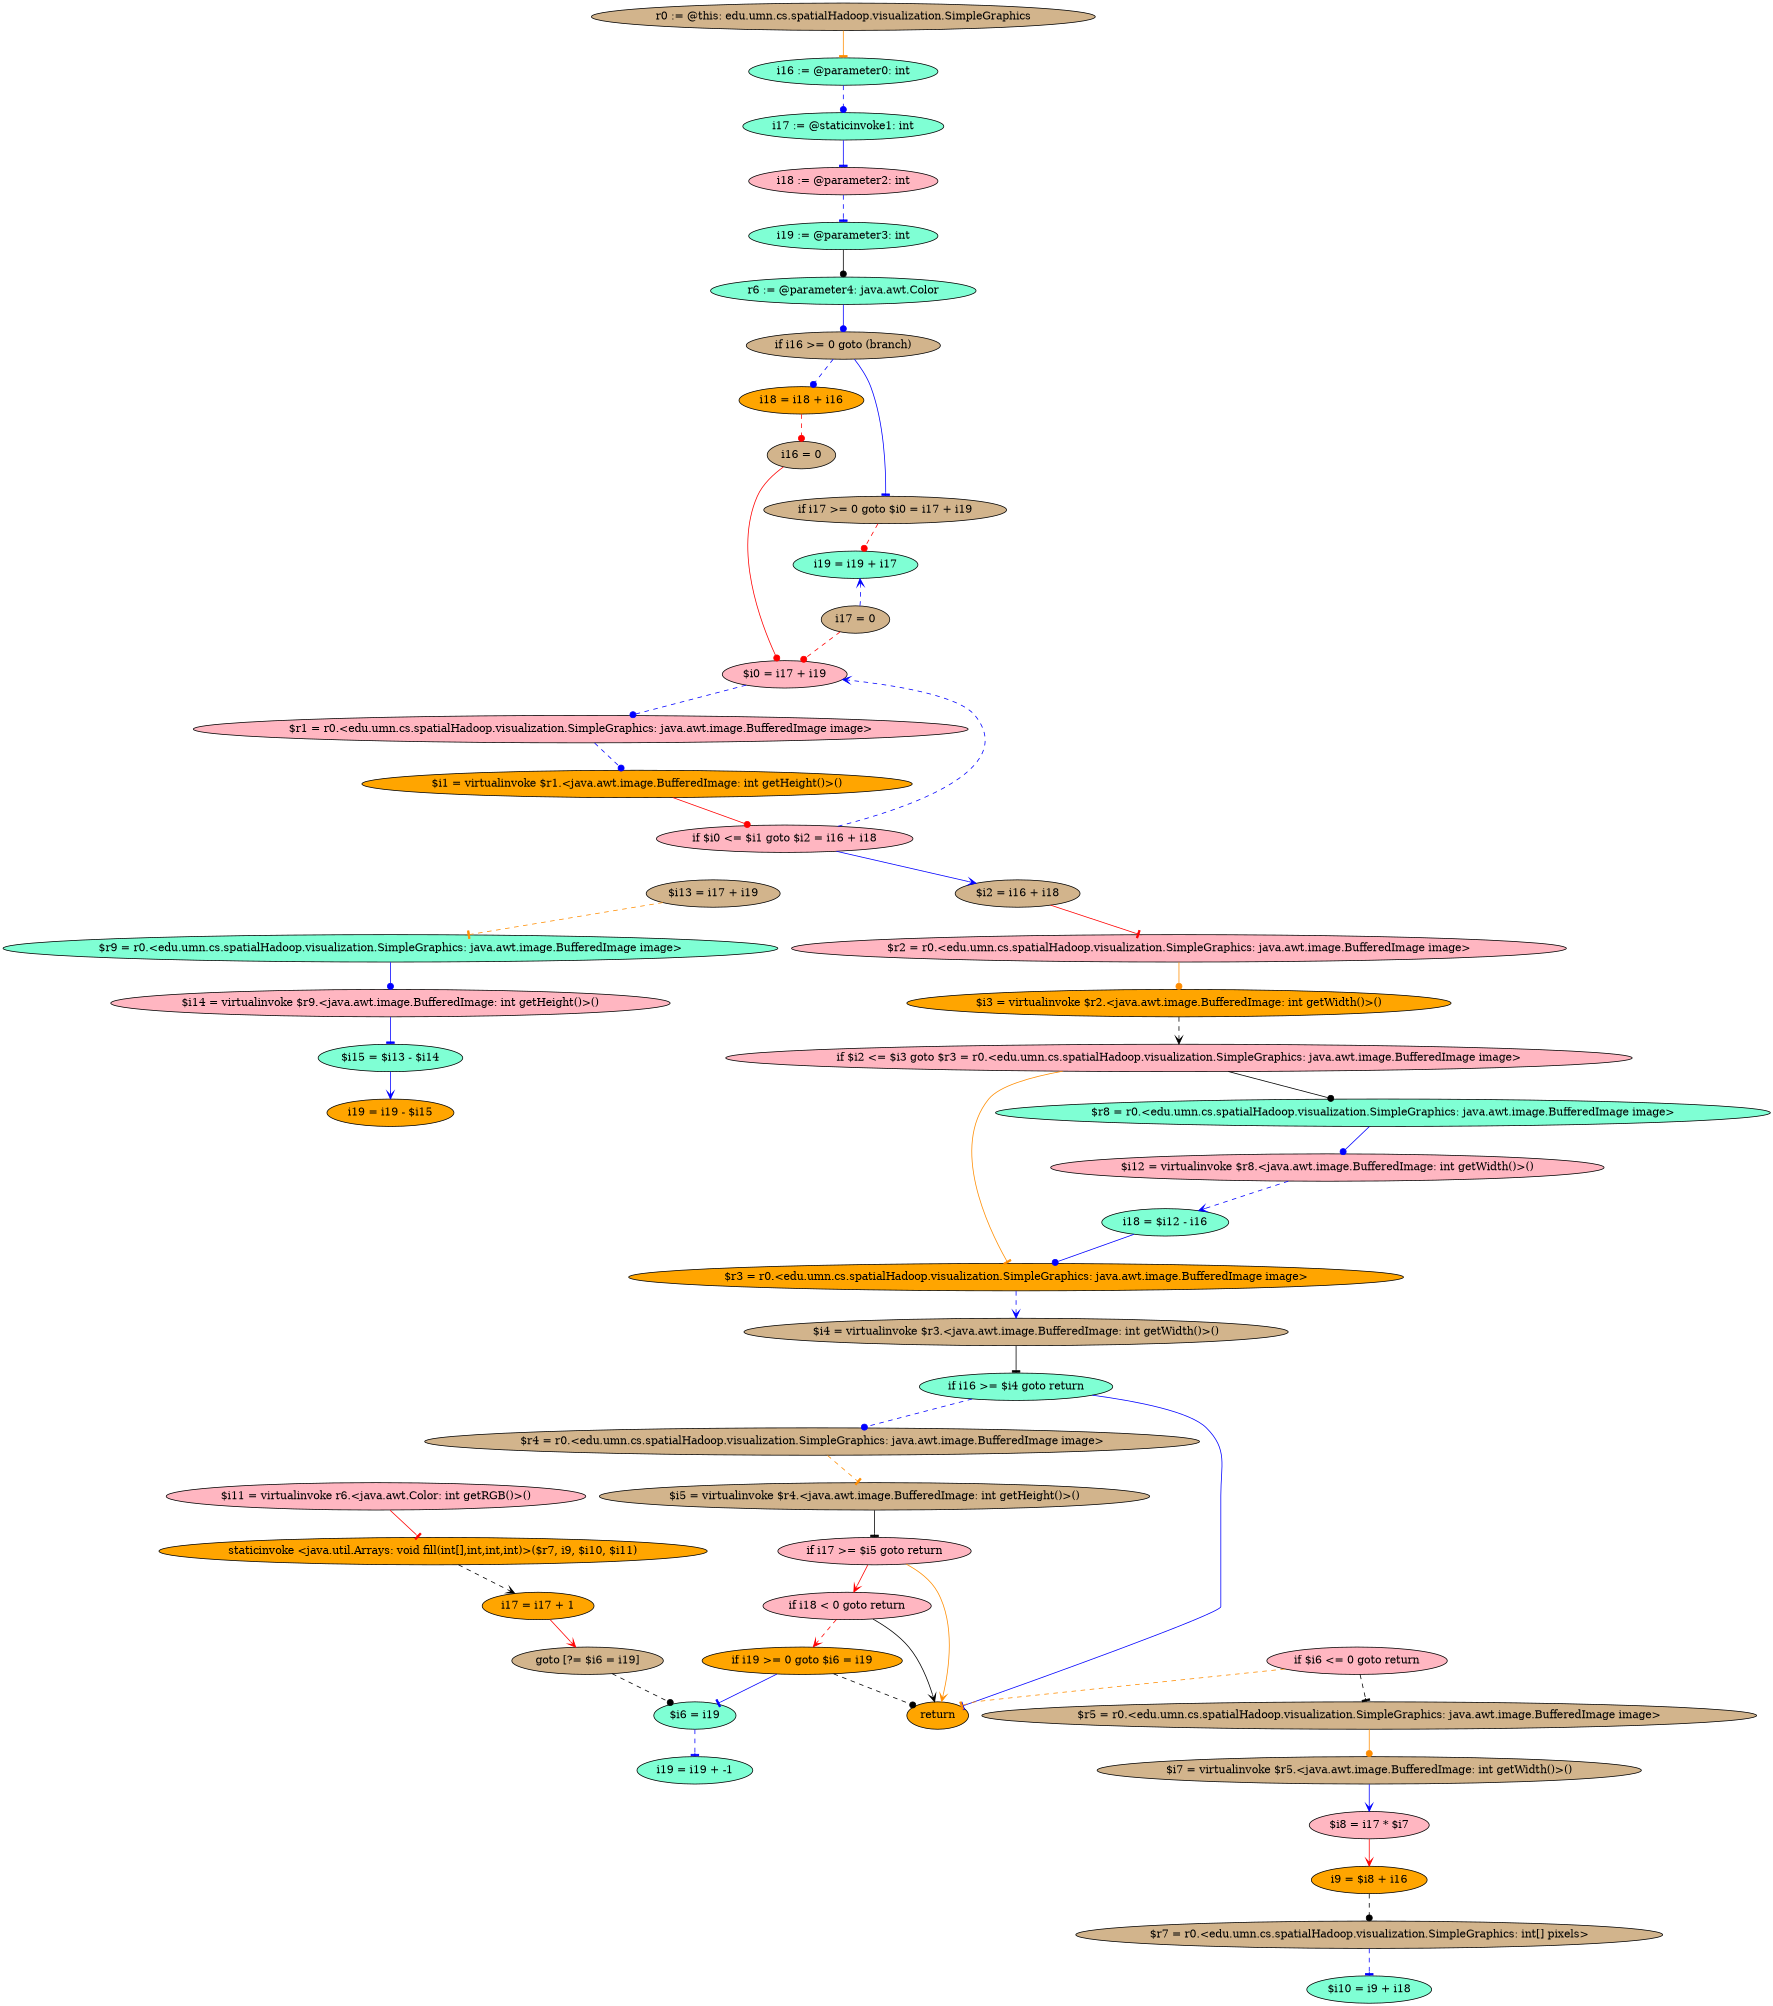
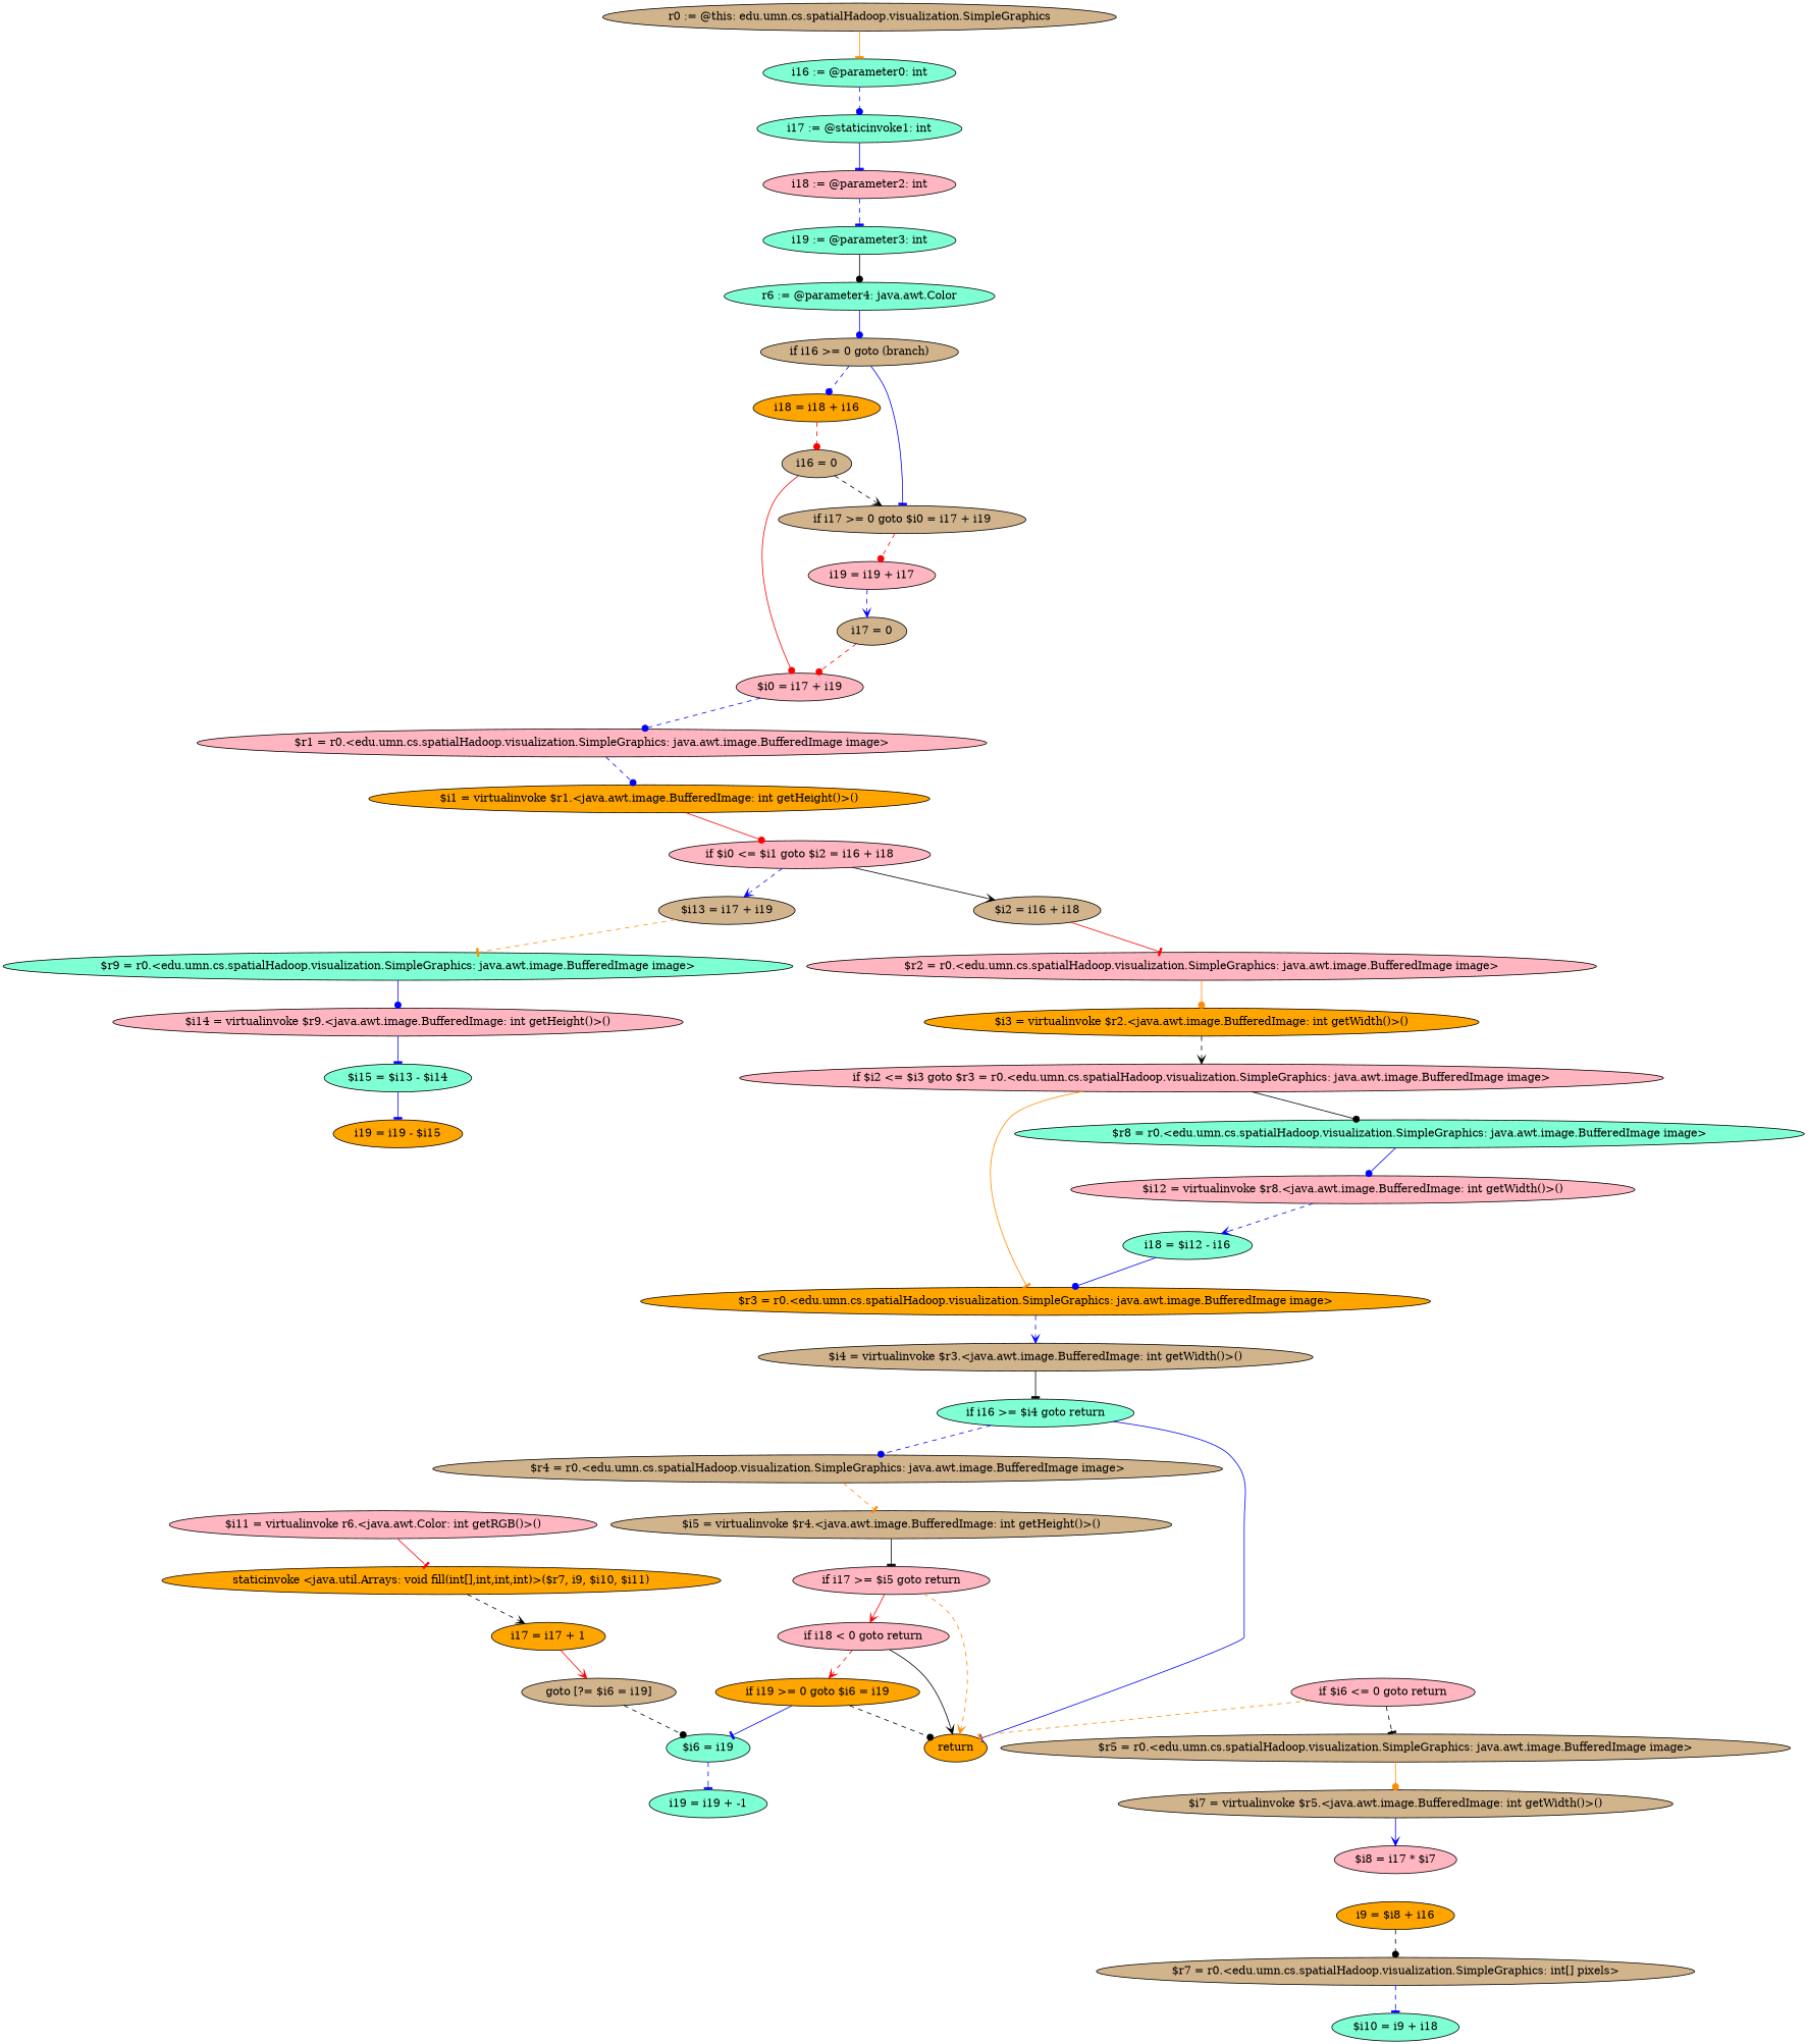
  digraph {
    node [fillcolor=tan style=filled]
    edge [arrowhead=dot color=blue style=solid]
    "i16 := @parameter0: int" [fillcolor=aquamarine]
    "r0 := @this: edu.umn.cs.spatialHadoop.visualization.SimpleGraphics"
    n3 [fillcolor=aquamarine label="i17 := @staticinvoke1: int"]
    "i18 := @parameter2: int" [fillcolor=lightpink]
    "i19 := @parameter3: int" [fillcolor=aquamarine]
    "r6 := @parameter4: java.awt.Color" [fillcolor=aquamarine]
    "if i16 >= 0 goto (branch)"
    "i18 = i18 + i16" [fillcolor=orange]
    "if i17 >= 0 goto $i0 = i17 + i19"
    "i16 = 0"
-   "i19 = i19 + i17" [fillcolor=aquamarine]
+   "i19 = i19 + i17" [fillcolor=lightpink]
    "$i0 = i17 + i19" [fillcolor=lightpink]
    "i17 = 0"
    "$r1 = r0.<edu.umn.cs.spatialHadoop.visualization.SimpleGraphics: java.awt.image.BufferedImage image>" [fillcolor=lightpink]
    "$i1 = virtualinvoke $r1.<java.awt.image.BufferedImage: int getHeight()>()" [fillcolor=orange]
    "if $i0 <= $i1 goto $i2 = i16 + i18" [fillcolor=lightpink]
    "$i13 = i17 + i19"
    "$i2 = i16 + i18"
    "$r9 = r0.<edu.umn.cs.spatialHadoop.visualization.SimpleGraphics: java.awt.image.BufferedImage image>" [fillcolor=aquamarine]
    "$r2 = r0.<edu.umn.cs.spatialHadoop.visualization.SimpleGraphics: java.awt.image.BufferedImage image>" [fillcolor=lightpink]
    "$i14 = virtualinvoke $r9.<java.awt.image.BufferedImage: int getHeight()>()" [fillcolor=lightpink]
    "$i15 = $i13 - $i14" [fillcolor=aquamarine]
    "i19 = i19 - $i15" [fillcolor=orange]
    "$i3 = virtualinvoke $r2.<java.awt.image.BufferedImage: int getWidth()>()" [fillcolor=orange]
    "if $i2 <= $i3 goto $r3 = r0.<edu.umn.cs.spatialHadoop.visualization.SimpleGraphics: java.awt.image.BufferedImage image>" [fillcolor=lightpink]
    "$r8 = r0.<edu.umn.cs.spatialHadoop.visualization.SimpleGraphics: java.awt.image.BufferedImage image>" [fillcolor=aquamarine]
    "$r3 = r0.<edu.umn.cs.spatialHadoop.visualization.SimpleGraphics: java.awt.image.BufferedImage image>" [fillcolor=orange]
    "$i12 = virtualinvoke $r8.<java.awt.image.BufferedImage: int getWidth()>()" [fillcolor=lightpink]
    "$i4 = virtualinvoke $r3.<java.awt.image.BufferedImage: int getWidth()>()"
    "i18 = $i12 - i16" [fillcolor=aquamarine]
    "if i16 >= $i4 goto return" [fillcolor=aquamarine]
    "$r4 = r0.<edu.umn.cs.spatialHadoop.visualization.SimpleGraphics: java.awt.image.BufferedImage image>"
    return [fillcolor=orange]
    "$i5 = virtualinvoke $r4.<java.awt.image.BufferedImage: int getHeight()>()"
    "if i17 >= $i5 goto return" [fillcolor=lightpink]
    "if i18 < 0 goto return" [fillcolor=lightpink]
    "if i19 >= 0 goto $i6 = i19" [fillcolor=orange]
    "$i6 = i19" [fillcolor=aquamarine]
    "i19 = i19 + -1" [fillcolor=aquamarine]
    "if $i6 <= 0 goto return" [fillcolor=lightpink]
    "$r5 = r0.<edu.umn.cs.spatialHadoop.visualization.SimpleGraphics: java.awt.image.BufferedImage image>"
    "$i7 = virtualinvoke $r5.<java.awt.image.BufferedImage: int getWidth()>()"
    "$i8 = i17 * $i7" [fillcolor=lightpink]
    "i9 = $i8 + i16" [fillcolor=orange]
    "$r7 = r0.<edu.umn.cs.spatialHadoop.visualization.SimpleGraphics: int[] pixels>"
    "$i10 = i9 + i18" [fillcolor=aquamarine]
    "$i11 = virtualinvoke r6.<java.awt.Color: int getRGB()>()" [fillcolor=lightpink]
    "staticinvoke <java.util.Arrays: void fill(int[],int,int,int)>($r7, i9, $i10, $i11)" [fillcolor=orange]
    "i17 = i17 + 1" [fillcolor=orange]
    "goto [?= $i6 = i19]"
    "i16 := @parameter0: int" -> n3 [style=dashed]
    "r0 := @this: edu.umn.cs.spatialHadoop.visualization.SimpleGraphics" -> "i16 := @parameter0: int" [arrowhead=tee color=darkorange]
    n3 -> "i18 := @parameter2: int" [arrowhead=tee]
    "i18 := @parameter2: int" -> "i19 := @parameter3: int" [arrowhead=tee style=dashed]
    "i19 := @parameter3: int" -> "r6 := @parameter4: java.awt.Color" [color=black]
    "r6 := @parameter4: java.awt.Color" -> "if i16 >= 0 goto (branch)"
    "if i16 >= 0 goto (branch)" -> "i18 = i18 + i16" [style=dashed]
    "if i16 >= 0 goto (branch)" -> "if i17 >= 0 goto $i0 = i17 + i19" [arrowhead=tee]
    "i18 = i18 + i16" -> "i16 = 0" [color=red style=dashed]
    "if i17 >= 0 goto $i0 = i17 + i19" -> "i19 = i19 + i17" [color=red style=dashed]
+   "i16 = 0" -> "if i17 >= 0 goto $i0 = i17 + i19" [arrowhead=vee color=black style=dashed]
    "i16 = 0" -> "$i0 = i17 + i19" [color=red]
-   "i17 = 0" -> "i19 = i19 + i17" [arrowhead=vee style=dashed]
+   "i19 = i19 + i17" -> "i17 = 0" [arrowhead=vee style=dashed]
    "$i0 = i17 + i19" -> "$r1 = r0.<edu.umn.cs.spatialHadoop.visualization.SimpleGraphics: java.awt.image.BufferedImage image>" [style=dashed]
    "i17 = 0" -> "$i0 = i17 + i19" [color=red style=dashed]
    "$r1 = r0.<edu.umn.cs.spatialHadoop.visualization.SimpleGraphics: java.awt.image.BufferedImage image>" -> "$i1 = virtualinvoke $r1.<java.awt.image.BufferedImage: int getHeight()>()" [style=dashed]
    "$i1 = virtualinvoke $r1.<java.awt.image.BufferedImage: int getHeight()>()" -> "if $i0 <= $i1 goto $i2 = i16 + i18" [color=red]
-   "if $i0 <= $i1 goto $i2 = i16 + i18" -> "$i0 = i17 + i19" [arrowhead=vee style=dashed]
-   "if $i0 <= $i1 goto $i2 = i16 + i18" -> "$i2 = i16 + i18" [arrowhead=vee]
+   "if $i0 <= $i1 goto $i2 = i16 + i18" -> "$i13 = i17 + i19" [arrowhead=vee style=dashed]
+   "if $i0 <= $i1 goto $i2 = i16 + i18" -> "$i2 = i16 + i18" [arrowhead=vee color=black]
    "$i13 = i17 + i19" -> "$r9 = r0.<edu.umn.cs.spatialHadoop.visualization.SimpleGraphics: java.awt.image.BufferedImage image>" [arrowhead=tee color=darkorange style=dashed]
    "$i2 = i16 + i18" -> "$r2 = r0.<edu.umn.cs.spatialHadoop.visualization.SimpleGraphics: java.awt.image.BufferedImage image>" [arrowhead=tee color=red]
    "$r9 = r0.<edu.umn.cs.spatialHadoop.visualization.SimpleGraphics: java.awt.image.BufferedImage image>" -> "$i14 = virtualinvoke $r9.<java.awt.image.BufferedImage: int getHeight()>()"
    "$r2 = r0.<edu.umn.cs.spatialHadoop.visualization.SimpleGraphics: java.awt.image.BufferedImage image>" -> "$i3 = virtualinvoke $r2.<java.awt.image.BufferedImage: int getWidth()>()" [color=darkorange]
    "$i14 = virtualinvoke $r9.<java.awt.image.BufferedImage: int getHeight()>()" -> "$i15 = $i13 - $i14" [arrowhead=tee]
-   "$i15 = $i13 - $i14" -> "i19 = i19 - $i15" [arrowhead=vee]
+   "$i15 = $i13 - $i14" -> "i19 = i19 - $i15" [arrowhead=tee]
    "$i3 = virtualinvoke $r2.<java.awt.image.BufferedImage: int getWidth()>()" -> "if $i2 <= $i3 goto $r3 = r0.<edu.umn.cs.spatialHadoop.visualization.SimpleGraphics: java.awt.image.BufferedImage image>" [arrowhead=vee color=black style=dashed]
    "if $i2 <= $i3 goto $r3 = r0.<edu.umn.cs.spatialHadoop.visualization.SimpleGraphics: java.awt.image.BufferedImage image>" -> "$r8 = r0.<edu.umn.cs.spatialHadoop.visualization.SimpleGraphics: java.awt.image.BufferedImage image>" [color=black]
    "if $i2 <= $i3 goto $r3 = r0.<edu.umn.cs.spatialHadoop.visualization.SimpleGraphics: java.awt.image.BufferedImage image>" -> "$r3 = r0.<edu.umn.cs.spatialHadoop.visualization.SimpleGraphics: java.awt.image.BufferedImage image>" [arrowhead=tee color=darkorange]
    "$r8 = r0.<edu.umn.cs.spatialHadoop.visualization.SimpleGraphics: java.awt.image.BufferedImage image>" -> "$i12 = virtualinvoke $r8.<java.awt.image.BufferedImage: int getWidth()>()"
    "$r3 = r0.<edu.umn.cs.spatialHadoop.visualization.SimpleGraphics: java.awt.image.BufferedImage image>" -> "$i4 = virtualinvoke $r3.<java.awt.image.BufferedImage: int getWidth()>()" [arrowhead=vee style=dashed]
    "$i12 = virtualinvoke $r8.<java.awt.image.BufferedImage: int getWidth()>()" -> "i18 = $i12 - i16" [arrowhead=vee style=dashed]
    "$i4 = virtualinvoke $r3.<java.awt.image.BufferedImage: int getWidth()>()" -> "if i16 >= $i4 goto return" [arrowhead=tee color=black]
    "i18 = $i12 - i16" -> "$r3 = r0.<edu.umn.cs.spatialHadoop.visualization.SimpleGraphics: java.awt.image.BufferedImage image>"
    "if i16 >= $i4 goto return" -> "$r4 = r0.<edu.umn.cs.spatialHadoop.visualization.SimpleGraphics: java.awt.image.BufferedImage image>" [style=dashed]
    "if i16 >= $i4 goto return" -> return [arrowhead=tee]
    "$r4 = r0.<edu.umn.cs.spatialHadoop.visualization.SimpleGraphics: java.awt.image.BufferedImage image>" -> "$i5 = virtualinvoke $r4.<java.awt.image.BufferedImage: int getHeight()>()" [arrowhead=tee color=darkorange style=dashed]
    "$i5 = virtualinvoke $r4.<java.awt.image.BufferedImage: int getHeight()>()" -> "if i17 >= $i5 goto return" [arrowhead=tee color=black]
-   "if i17 >= $i5 goto return" -> return [arrowhead=vee color=darkorange]
+   "if i17 >= $i5 goto return" -> return [arrowhead=vee color=darkorange style=dashed]
    "if i17 >= $i5 goto return" -> "if i18 < 0 goto return" [arrowhead=vee color=red]
    "if i18 < 0 goto return" -> return [arrowhead=vee color=black]
    "if i18 < 0 goto return" -> "if i19 >= 0 goto $i6 = i19" [arrowhead=vee color=red style=dashed]
    "if i19 >= 0 goto $i6 = i19" -> return [color=black style=dashed]
    "if i19 >= 0 goto $i6 = i19" -> "$i6 = i19" [arrowhead=tee]
    "$i6 = i19" -> "i19 = i19 + -1" [arrowhead=tee style=dashed]
    "if $i6 <= 0 goto return" -> return [arrowhead=tee color=darkorange style=dashed]
    "if $i6 <= 0 goto return" -> "$r5 = r0.<edu.umn.cs.spatialHadoop.visualization.SimpleGraphics: java.awt.image.BufferedImage image>" [arrowhead=tee color=black style=dashed]
    "$r5 = r0.<edu.umn.cs.spatialHadoop.visualization.SimpleGraphics: java.awt.image.BufferedImage image>" -> "$i7 = virtualinvoke $r5.<java.awt.image.BufferedImage: int getWidth()>()" [color=darkorange]
    "$i7 = virtualinvoke $r5.<java.awt.image.BufferedImage: int getWidth()>()" -> "$i8 = i17 * $i7" [arrowhead=vee]
-   "$i8 = i17 * $i7" -> "i9 = $i8 + i16" [arrowhead=vee color=red]
    "i9 = $i8 + i16" -> "$r7 = r0.<edu.umn.cs.spatialHadoop.visualization.SimpleGraphics: int[] pixels>" [color=black style=dashed]
    "$r7 = r0.<edu.umn.cs.spatialHadoop.visualization.SimpleGraphics: int[] pixels>" -> "$i10 = i9 + i18" [arrowhead=tee style=dashed]
    "$i11 = virtualinvoke r6.<java.awt.Color: int getRGB()>()" -> "staticinvoke <java.util.Arrays: void fill(int[],int,int,int)>($r7, i9, $i10, $i11)" [arrowhead=tee color=red]
    "staticinvoke <java.util.Arrays: void fill(int[],int,int,int)>($r7, i9, $i10, $i11)" -> "i17 = i17 + 1" [arrowhead=vee color=black style=dashed]
    "i17 = i17 + 1" -> "goto [?= $i6 = i19]" [arrowhead=vee color=red]
    "goto [?= $i6 = i19]" -> "$i6 = i19" [color=black style=dashed]
  }
